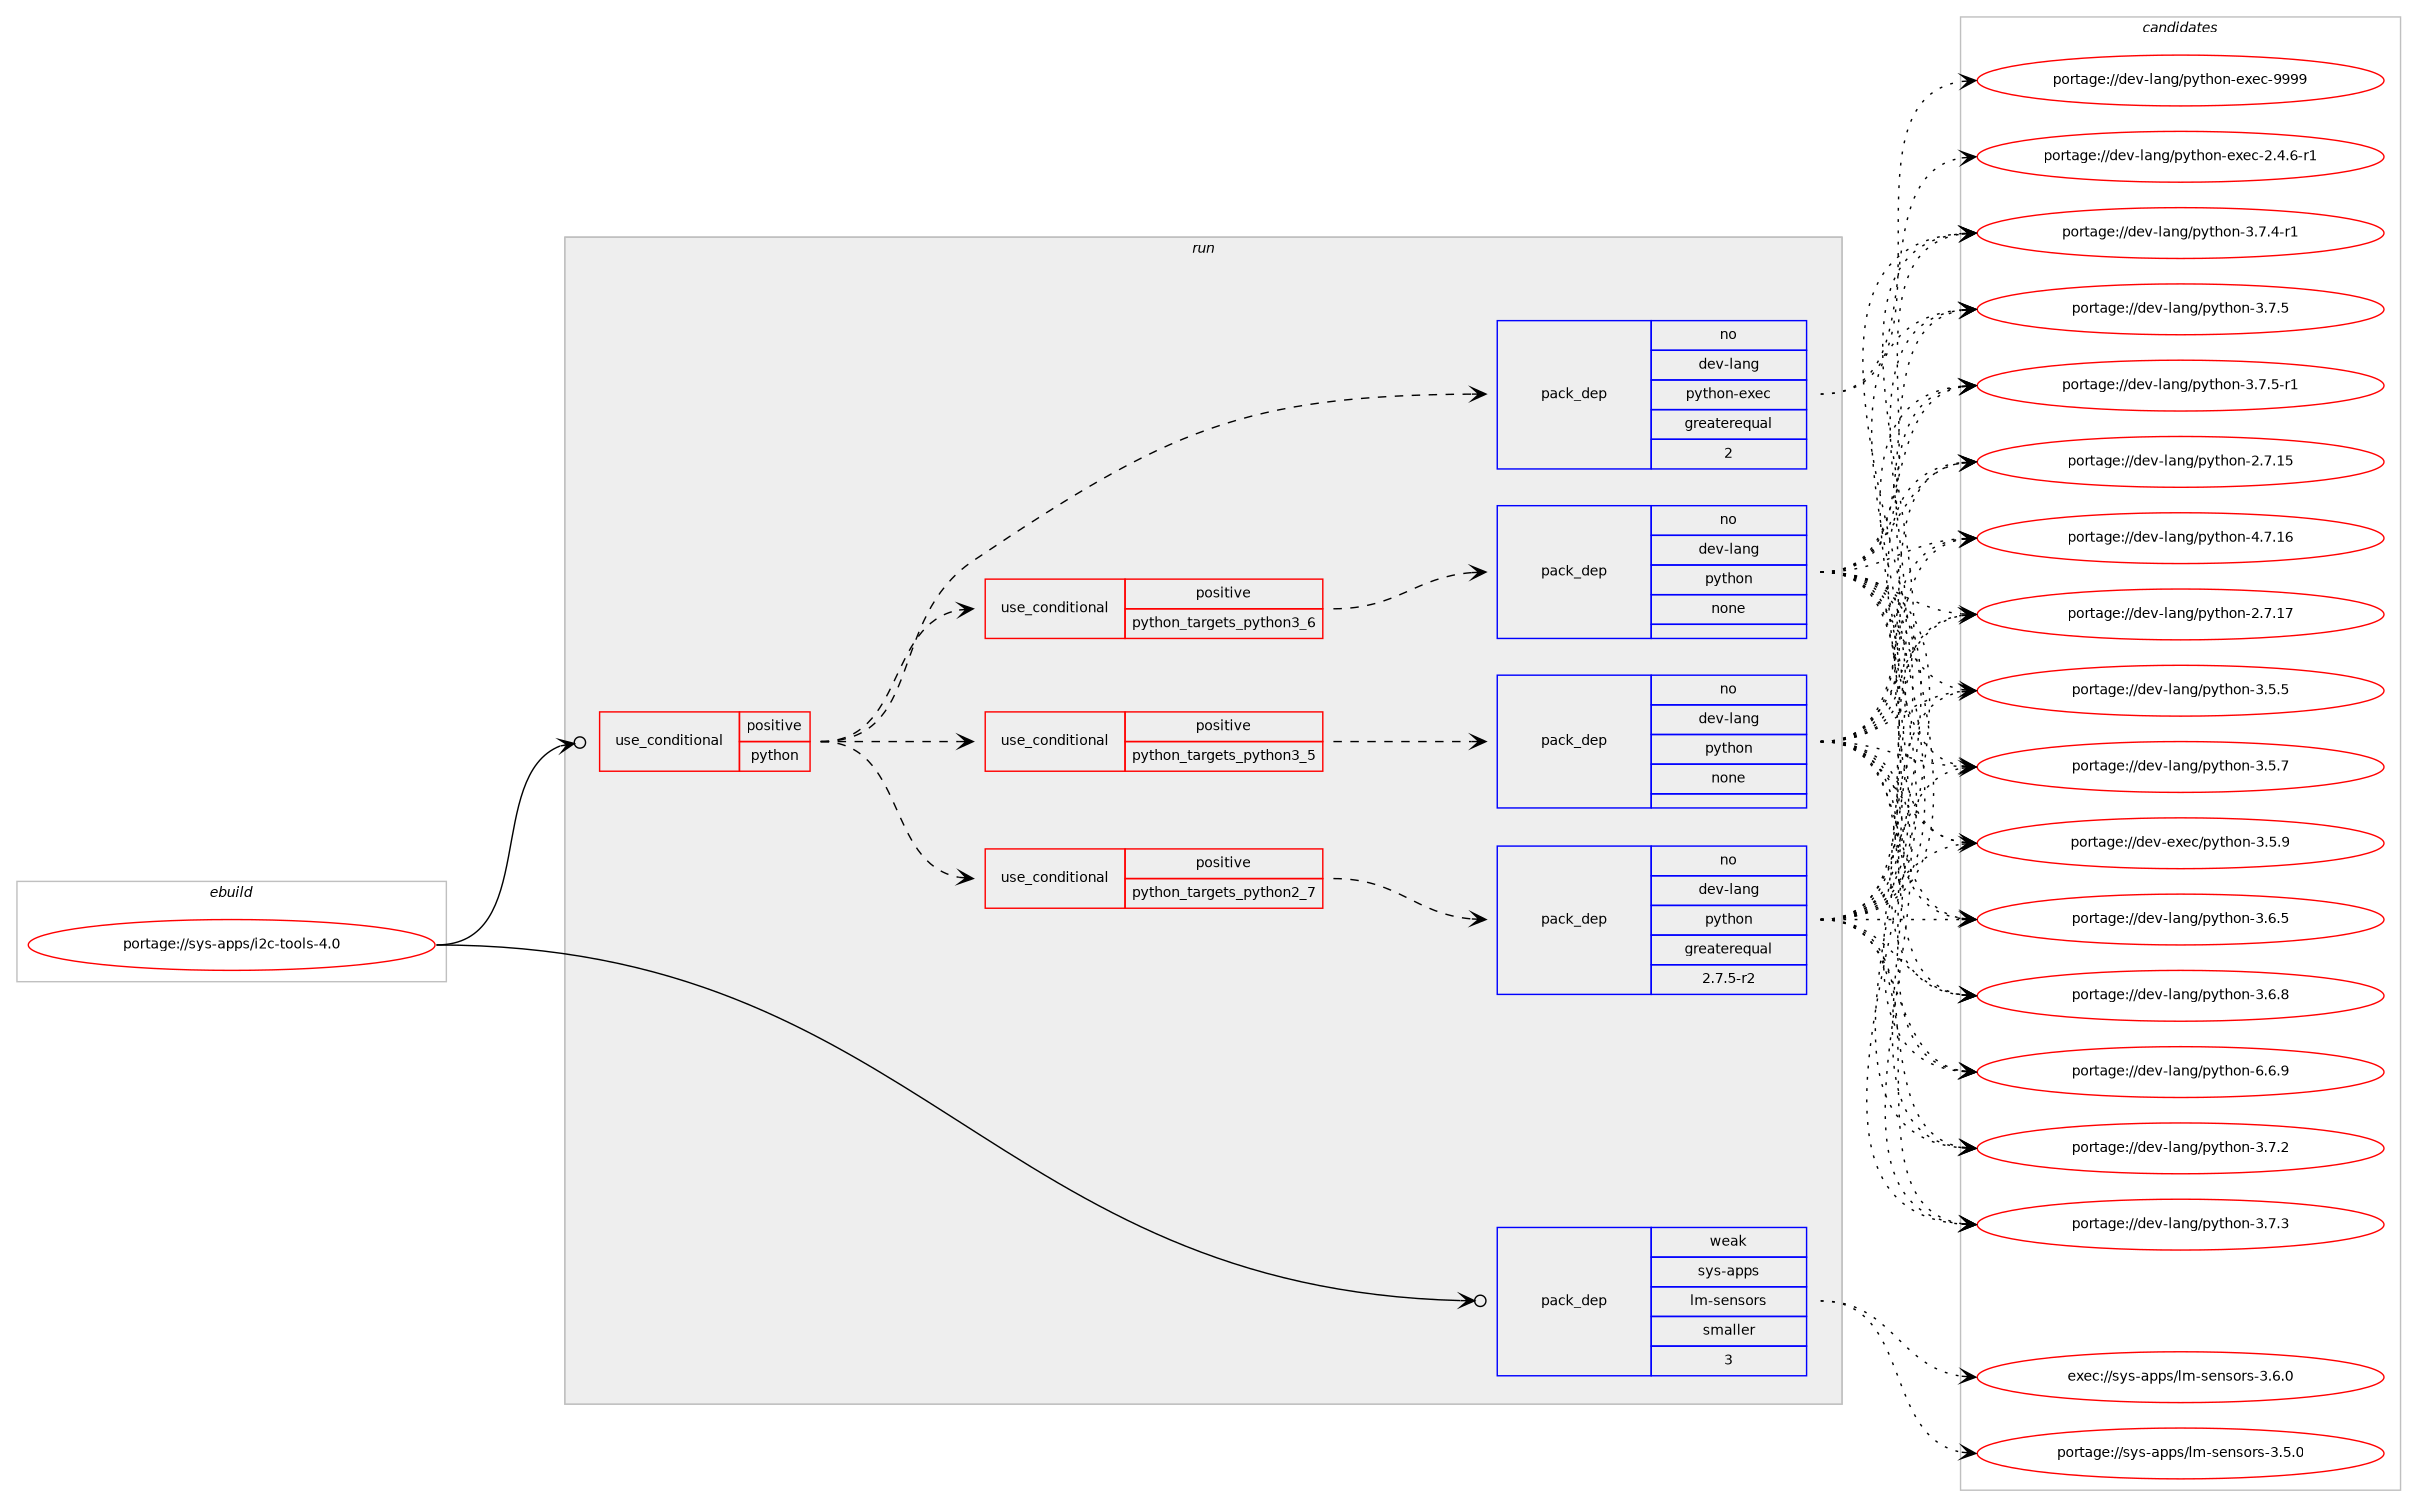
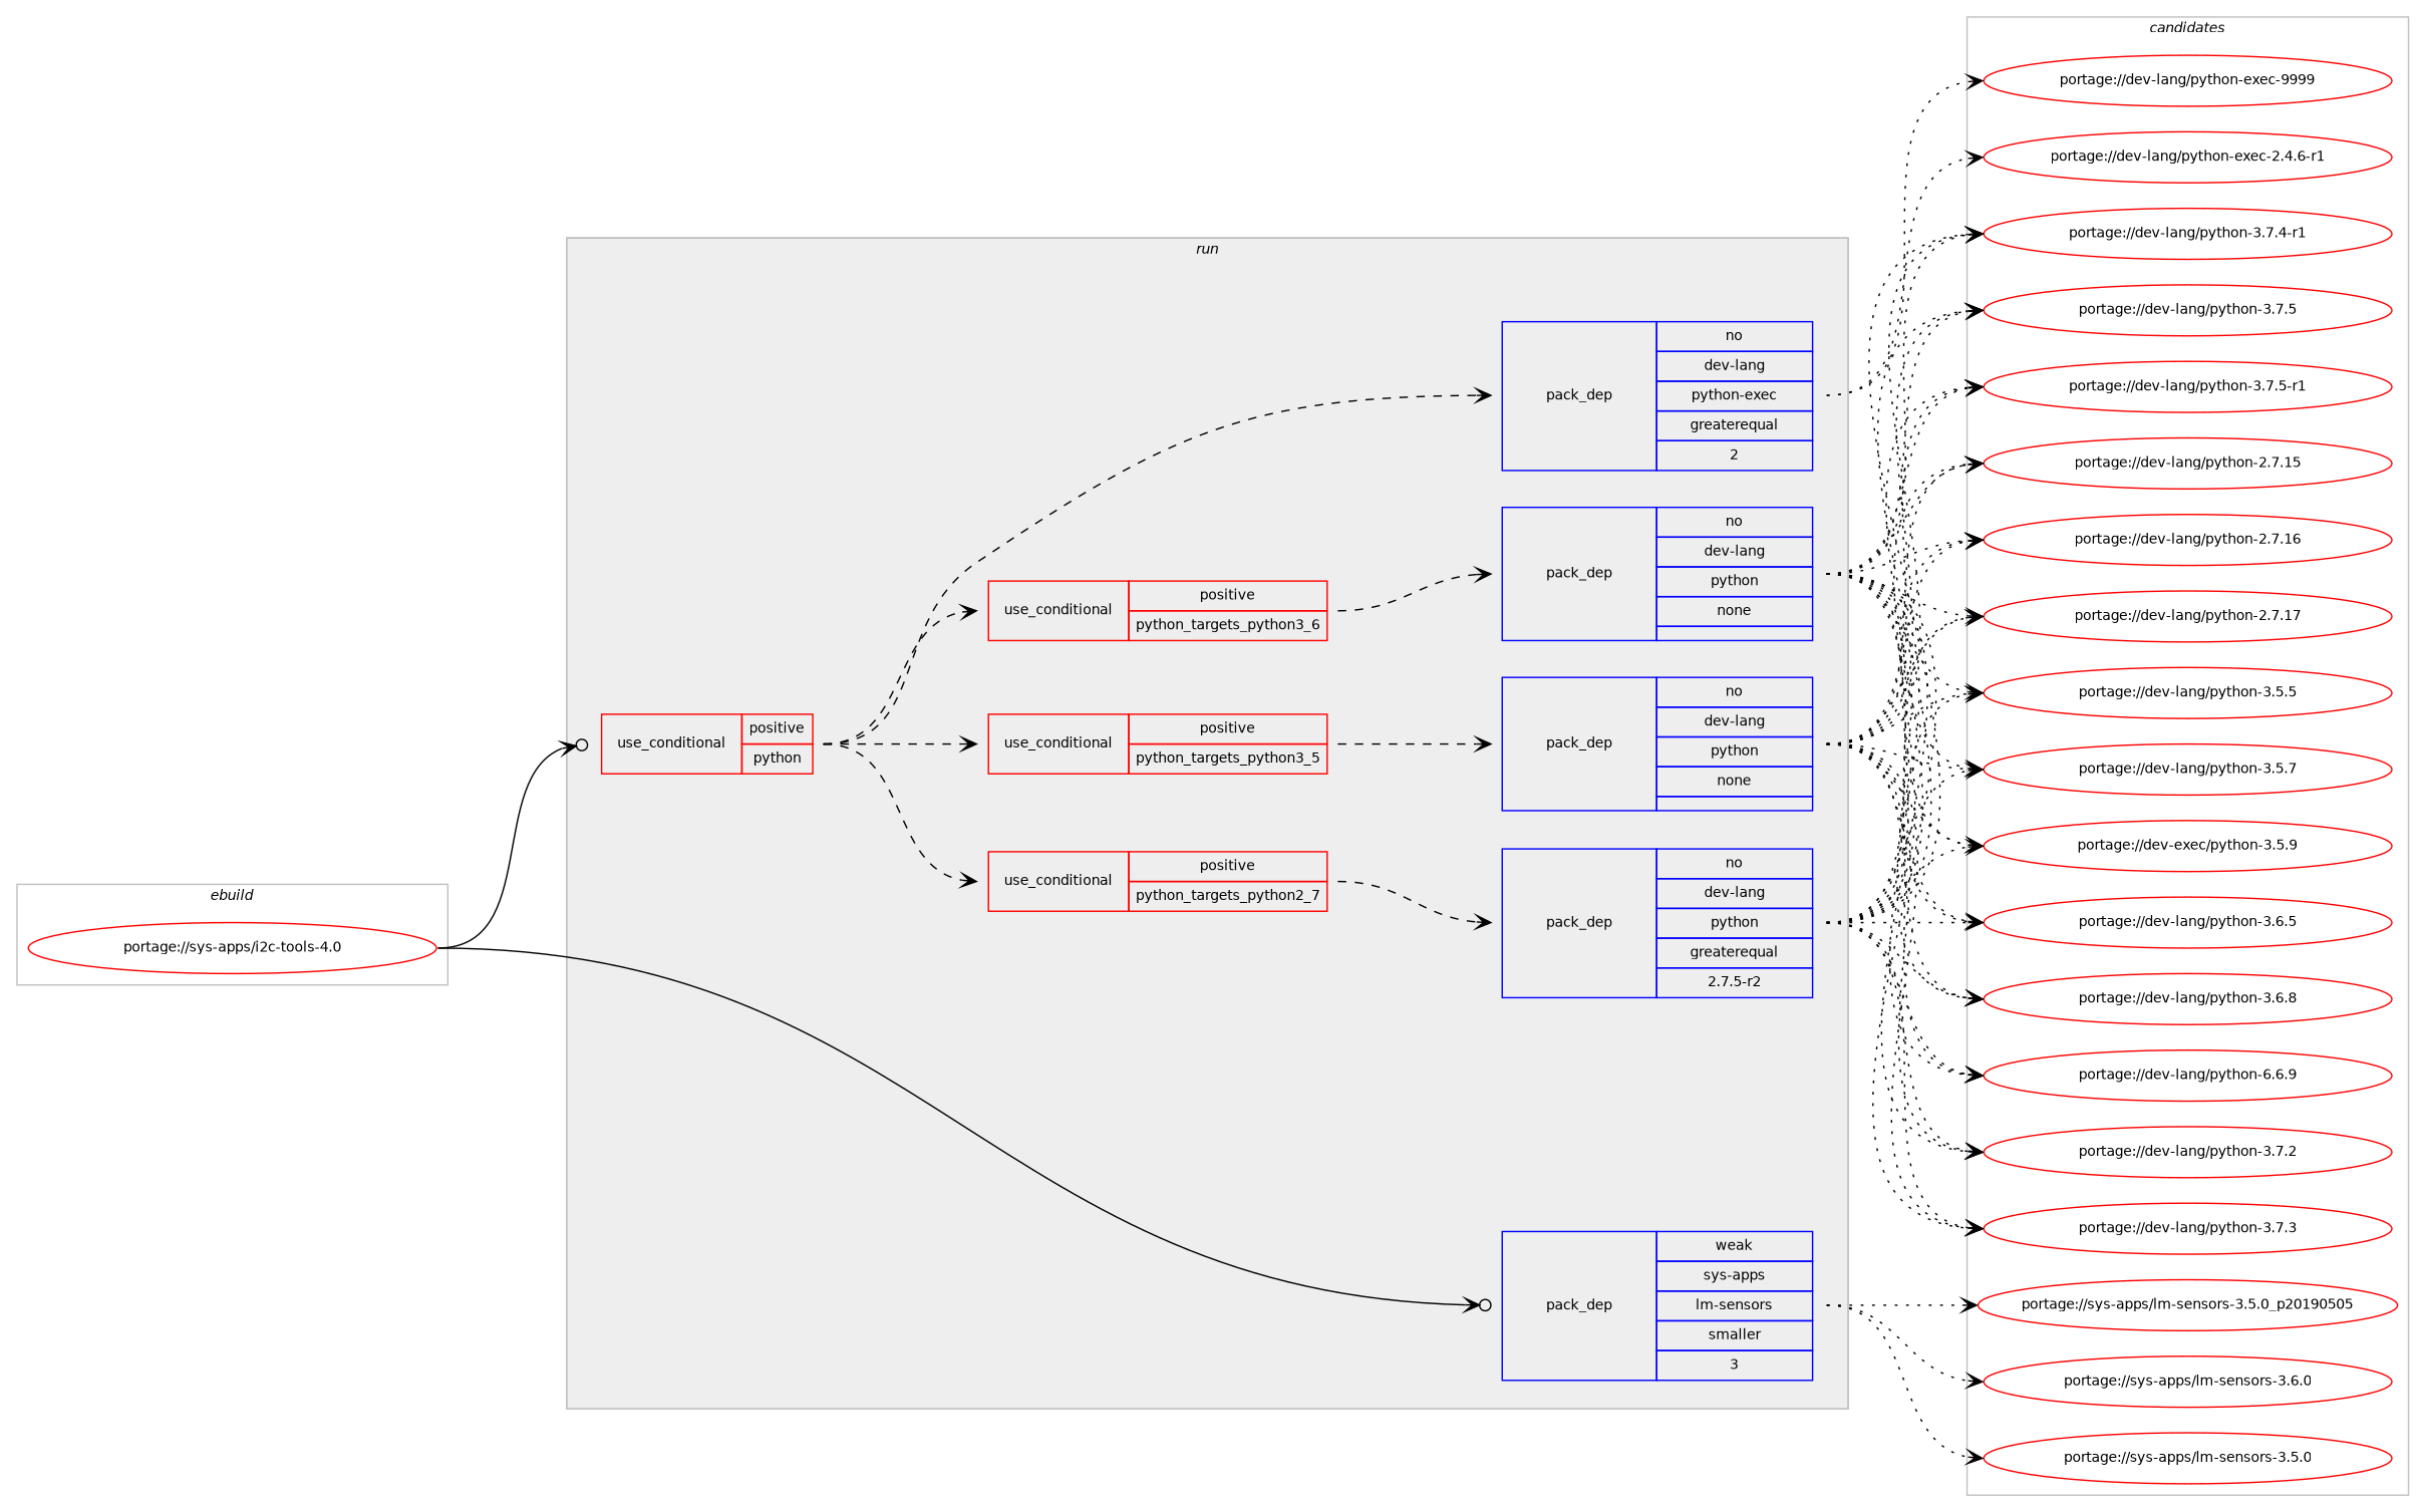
  digraph {
    compound=true
    concentrate=true
    fontname=Helvetica
    fontsize=10
    newrank=true
    rankdir=LR
    ranksep=1.5
    node [color=red fontname=Helvetica fontsize=10]
    edge [arrowhead=vee headport=w style=dotted tailport=e weight=100]
    n1 [label="portage://sys-apps/i2c-tools-4.0" width=4]
    n2 [color=blue label=<<TABLE BORDER="0" CELLBORDER="1" CELLSPACING="0" CELLPADDING="4" WIDTH="220"><TR><TD ROWSPAN="6" CELLPADDING="30">pack_dep</TD></TR><TR><TD WIDTH="110">no</TD></TR><TR><TD>dev-lang</TD></TR><TR><TD>python</TD></TR><TR><TD>greaterequal</TD></TR><TR><TD>2.7.5-r2</TD></TR></TABLE>> shape=none]
    n3 [label=<<TABLE BORDER="0" CELLBORDER="1" CELLSPACING="0" CELLPADDING="4"><TR><TD ROWSPAN="3" CELLPADDING="10">use_conditional</TD></TR><TR><TD>positive</TD></TR><TR><TD>python_targets_python2_7</TD></TR></TABLE>> shape=none]
    n4 [color=blue label=<<TABLE BORDER="0" CELLBORDER="1" CELLSPACING="0" CELLPADDING="4" WIDTH="220"><TR><TD ROWSPAN="6" CELLPADDING="30">pack_dep</TD></TR><TR><TD WIDTH="110">no</TD></TR><TR><TD>dev-lang</TD></TR><TR><TD>python</TD></TR><TR><TD>none</TD></TR><TR><TD></TD></TR></TABLE>> shape=none]
    n5 [label=<<TABLE BORDER="0" CELLBORDER="1" CELLSPACING="0" CELLPADDING="4"><TR><TD ROWSPAN="3" CELLPADDING="10">use_conditional</TD></TR><TR><TD>positive</TD></TR><TR><TD>python_targets_python3_5</TD></TR></TABLE>> shape=none]
    n6 [color=blue label=<<TABLE BORDER="0" CELLBORDER="1" CELLSPACING="0" CELLPADDING="4" WIDTH="220"><TR><TD ROWSPAN="6" CELLPADDING="30">pack_dep</TD></TR><TR><TD WIDTH="110">no</TD></TR><TR><TD>dev-lang</TD></TR><TR><TD>python</TD></TR><TR><TD>none</TD></TR><TR><TD></TD></TR></TABLE>> shape=none]
    n7 [label=<<TABLE BORDER="0" CELLBORDER="1" CELLSPACING="0" CELLPADDING="4"><TR><TD ROWSPAN="3" CELLPADDING="10">use_conditional</TD></TR><TR><TD>positive</TD></TR><TR><TD>python_targets_python3_6</TD></TR></TABLE>> shape=none]
    n8 [color=blue label=<<TABLE BORDER="0" CELLBORDER="1" CELLSPACING="0" CELLPADDING="4" WIDTH="220"><TR><TD ROWSPAN="6" CELLPADDING="30">pack_dep</TD></TR><TR><TD WIDTH="110">no</TD></TR><TR><TD>dev-lang</TD></TR><TR><TD>python-exec</TD></TR><TR><TD>greaterequal</TD></TR><TR><TD>2</TD></TR></TABLE>> shape=none]
    n9 [label=<<TABLE BORDER="0" CELLBORDER="1" CELLSPACING="0" CELLPADDING="4"><TR><TD ROWSPAN="3" CELLPADDING="10">use_conditional</TD></TR><TR><TD>positive</TD></TR><TR><TD>python</TD></TR></TABLE>> shape=none]
    n10 [color=blue label=<<TABLE BORDER="0" CELLBORDER="1" CELLSPACING="0" CELLPADDING="4" WIDTH="220"><TR><TD ROWSPAN="6" CELLPADDING="30">pack_dep</TD></TR><TR><TD WIDTH="110">weak</TD></TR><TR><TD>sys-apps</TD></TR><TR><TD>lm-sensors</TD></TR><TR><TD>smaller</TD></TR><TR><TD>3</TD></TR></TABLE>> shape=none]
    n11 [label="portage://dev-lang/python-2.7.15" width=4]
-   n12 [label="portage://dev-lang/python-4.7.16" width=4]
+   n12 [label="portage://dev-lang/python-2.7.16" width=4]
    n13 [label="portage://dev-lang/python-2.7.17" width=4]
    n14 [label="portage://dev-lang/python-3.5.5" width=4]
    n15 [label="portage://dev-lang/python-3.5.7" width=4]
    n16 [label="portage://dev-exec/python-3.5.9" width=4]
    n17 [label="portage://dev-lang/python-3.6.5" width=4]
    n18 [label="portage://dev-lang/python-3.6.8" width=4]
    n19 [label="portage://dev-lang/python-6.6.9" width=4]
    n20 [label="portage://dev-lang/python-3.7.2" width=4]
    n21 [label="portage://dev-lang/python-3.7.3" width=4]
    n22 [label="portage://dev-lang/python-3.7.4-r1" width=4]
    n23 [label="portage://dev-lang/python-3.7.5" width=4]
    n24 [label="portage://dev-lang/python-3.7.5-r1" width=4]
    n25 [label="portage://dev-lang/python-exec-2.4.6-r1" width=4]
    n26 [label="portage://dev-lang/python-exec-9999" width=4]
    n27 [label="portage://sys-apps/lm-sensors-3.5.0" width=4]
-   n29 [label="exec://sys-apps/lm-sensors-3.6.0" width=4]
+   n28 [label="portage://sys-apps/lm-sensors-3.5.0_p20190505" width=4]
+   n29 [label="portage://sys-apps/lm-sensors-3.6.0" width=4]
    subgraph cluster_1 {
      color=gray
      label=<<i>ebuild</i>>
      rank=same
      n1
    }
    subgraph cluster_2 {
      color=gray
      label=<<i>dependencies</i>>
      subgraph cluster_3 {
        color=gray
        fillcolor="#eeeeee"
        label=<<i>compile</i>>
        style=filled
      }
      subgraph cluster_4 {
        color=gray
        fillcolor="#eeeeee"
        label=<<i>compile and run</i>>
        style=filled
        subgraph sub_5 {
          color=gray
          fillcolor="#eeeeee"
          label=<<i>compile and run</i>>
          style=filled
          n9
          subgraph sub_6 {
            color=gray
            fillcolor="#eeeeee"
            label=<<i>compile and run</i>>
            style=filled
            n3
            subgraph sub_7 {
              color=gray
              fillcolor="#eeeeee"
              label=<<i>compile and run</i>>
              style=filled
              n2
            }
          }
          subgraph sub_8 {
            color=gray
            fillcolor="#eeeeee"
            label=<<i>compile and run</i>>
            style=filled
            n5
            subgraph sub_9 {
              color=gray
              fillcolor="#eeeeee"
              label=<<i>compile and run</i>>
              style=filled
              n4
            }
          }
          subgraph sub_10 {
            color=gray
            fillcolor="#eeeeee"
            label=<<i>compile and run</i>>
            style=filled
            n7
            subgraph sub_11 {
              color=gray
              fillcolor="#eeeeee"
              label=<<i>compile and run</i>>
              style=filled
              n6
            }
          }
          subgraph sub_12 {
            color=gray
            fillcolor="#eeeeee"
            label=<<i>compile and run</i>>
            style=filled
            n8
          }
        }
        subgraph sub_13 {
          color=gray
          fillcolor="#eeeeee"
          label=<<i>compile and run</i>>
          style=filled
          n10
        }
      }
      subgraph cluster_14 {
        color=gray
        fillcolor="#eeeeee"
        label=<<i>run</i>>
        style=filled
      }
    }
    subgraph cluster_15 {
      color=gray
      label=<<i>candidates</i>>
      rank=same
      subgraph sub_16 {
        color=black
        label=<<i>candidates</i>>
        nodesep=1
        rank=same
        n11
        n12
        n13
        n14
        n15
        n16
        n17
        n18
        n19
        n20
        n21
        n22
        n23
        n24
      }
      subgraph sub_17 {
        color=black
        label=<<i>candidates</i>>
        nodesep=1
        rank=same
        n11
        n12
        n13
        n14
        n15
        n16
        n17
        n18
        n19
        n20
        n21
        n22
        n23
        n24
      }
      subgraph sub_18 {
        color=black
        label=<<i>candidates</i>>
        nodesep=1
        rank=same
        n11
        n12
        n13
        n14
        n15
        n16
        n17
        n18
        n19
        n20
        n21
        n22
        n23
        n24
      }
      subgraph sub_19 {
        color=black
        label=<<i>candidates</i>>
        nodesep=1
        rank=same
        n25
        n26
      }
      subgraph sub_20 {
        color=black
        label=<<i>candidates</i>>
        nodesep=1
        rank=same
        n27
+       n28
        n29
      }
    }
    n1 -> n9 [arrowhead=odotvee style=solid weight=20]
    n1 -> n10 [arrowhead=odotvee style=solid weight=20]
    n2 -> n11
    n2 -> n12
    n2 -> n13
    n2 -> n14
    n2 -> n15
    n2 -> n16
    n2 -> n17
    n2 -> n18
    n2 -> n19
    n2 -> n20
    n2 -> n21
    n2 -> n22
    n2 -> n23
    n2 -> n24
    n3 -> n2 [style=dashed weight=20]
    n4 -> n11
    n4 -> n12
    n4 -> n13
    n4 -> n14
    n4 -> n15
    n4 -> n16
    n4 -> n17
    n4 -> n18
    n4 -> n19
    n4 -> n20
    n4 -> n21
    n4 -> n22
    n4 -> n23
    n4 -> n24
    n5 -> n4 [style=dashed weight=20]
    n6 -> n11
    n6 -> n12
    n6 -> n13
    n6 -> n14
    n6 -> n15
    n6 -> n16
    n6 -> n17
    n6 -> n18
    n6 -> n19
    n6 -> n20
    n6 -> n21
    n6 -> n22
    n6 -> n23
    n6 -> n24
    n7 -> n6 [style=dashed weight=20]
    n8 -> n25
    n8 -> n26
    n9 -> n3 [style=dashed weight=20]
    n9 -> n5 [style=dashed weight=20]
    n9 -> n7 [style=dashed weight=20]
    n9 -> n8 [style=dashed weight=20]
    n10 -> n27
+   n10 -> n28
    n10 -> n29
  }
